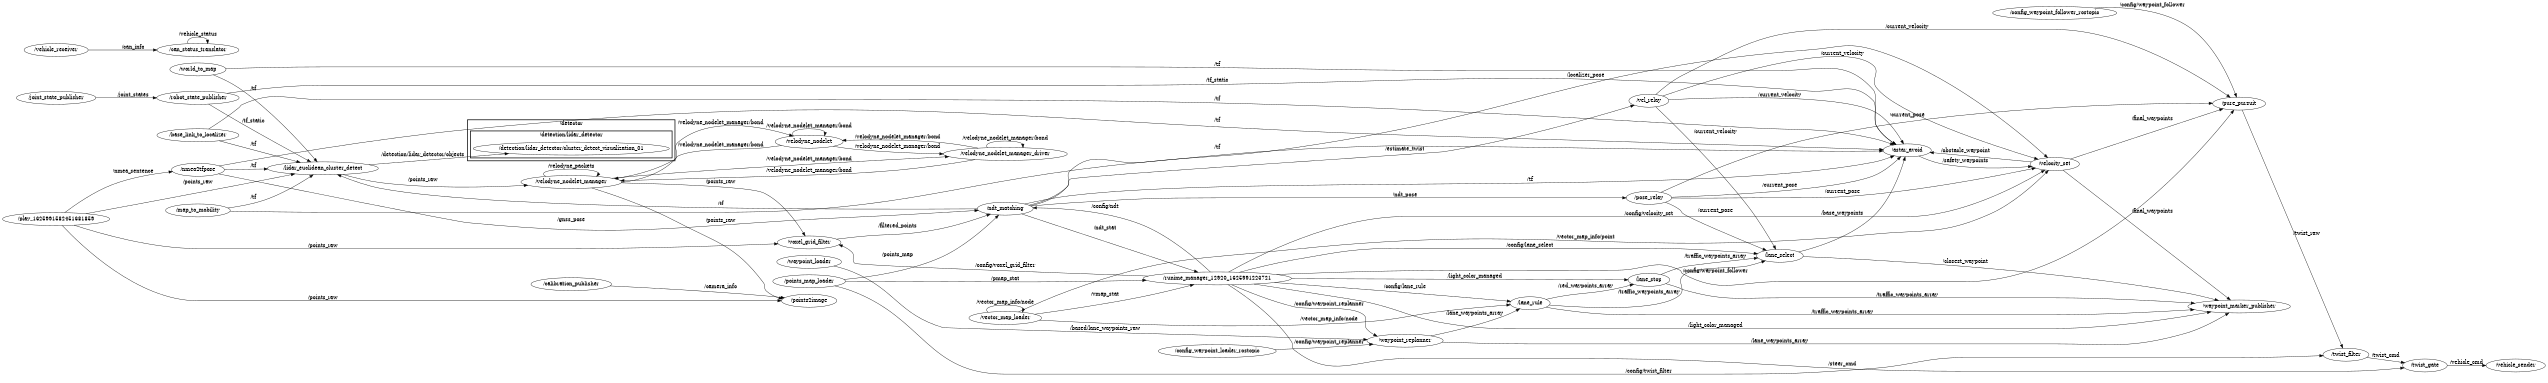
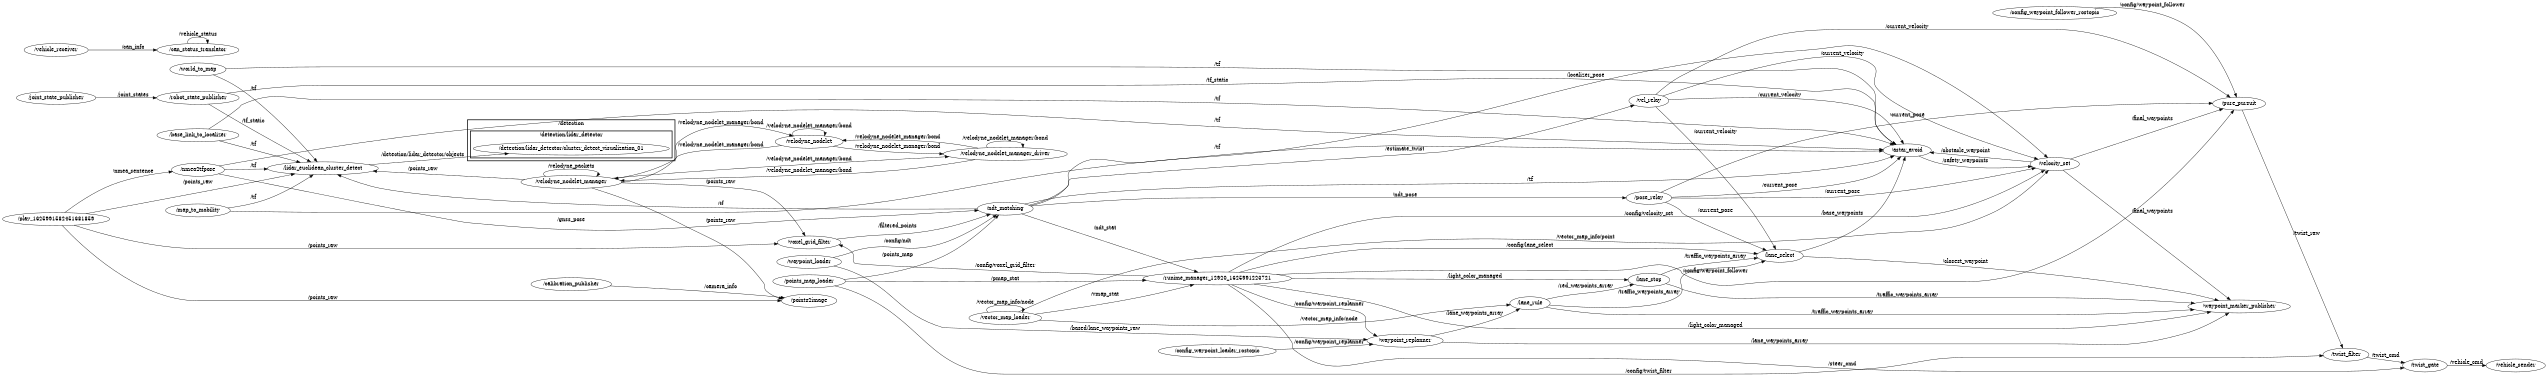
  digraph {
    compound=True
    rank=same
    rankdir=LR
    ranksep=0.2
    node [shape=ellipse]
    edge [penwidth=1]
    n1 [height=0.5 label="/detection/lidar_detector/cluster_detect_visualization_01" width=5.8314]
    n2 [height=0.5 label="/twist_filter" width=1.4443]
    n3 [height=0.5 label="/twist_gate" width=1.3721]
    n4 [height=0.5 label="/vehicle_sender" width=1.8234]
    n5 [height=0.5 label="/waypoint_marker_publisher" width=3.1233]
    n6 [height=0.5 label="/base_link_to_localizer" width=2.5817]
    n7 [height=0.5 label="/astar_avoid" width=1.4985]
    n8 [height=0.5 label="/lidar_euclidean_cluster_detect" width=3.34]
    n9 [height=0.5 label="/velocity_set" width=1.5526]
    n10 [height=0.5 label="/pure_pursuit" width=1.6068]
    n11 [height=0.5 label="/voxel_grid_filter" width=2.022]
    n12 [height=0.5 label="/ndt_matching" width=1.7151]
    n13 [height=0.5 label="/runime_manager_12920_1625991223721" width=4.4774]
    n14 [height=0.5 label="/pose_relay" width=1.4263]
    n15 [height=0.5 label="/vel_relay" width=1.2818]
    n16 [height=0.5 label="/lane_rule" width=1.2818]
    n17 [height=0.5 label="/lane_select" width=1.4443]
    n18 [height=0.5 label="/lane_stop" width=1.2999]
    n19 [height=0.5 label="/waypoint_replanner" width=2.3109]
    n20 [height=0.5 label="/calibration_publisher" width=2.4373]
    n21 [height=0.5 label="/points2image" width=1.6971]
    n22 [height=0.5 label="/velodyne_nodelet_manager_driver" width=3.7733]
    n23 [height=0.5 label="/velodyne_nodelet" width=2.0943]
    n24 [height=0.5 label="/velodyne_nodelet_manager" width=3.0692]
    n25 [height=0.5 label="/robot_state_publisher" width=2.4734]
    n26 [height=0.5 label="/map_to_mobility" width=2.0762]
    n27 [height=0.5 label="/waypoint_loader" width=2.004]
    n28 [height=0.5 label="/vector_map_loader" width=2.2567]
    n29 [height=0.5 label="/config_waypoint_loader_rostopic" width=3.665]
    n30 [height=0.5 label="/world_to_map" width=1.8054]
    n31 [height=0.5 label="/play_1625991582451681859" width=3.2317]
    n32 [height=0.5 label="/nmea2tfpose" width=1.6249]
    n33 [height=0.5 label="/joint_state_publisher" width=2.4192]
    n34 [height=0.5 label="/vehicle_receiver" width=1.9859]
    n35 [height=0.5 label="/can_status_translator" width=2.4192]
    n36 [height=0.5 label="/config_waypoint_follower_rostopic" width=3.8816]
    n37 [height=0.5 label="/points_map_loader" width=2.2567]
    subgraph cluster_1 {
-     label="/detector"
+     label="/detection"
      style=bold
      subgraph cluster_2 {
        label="/detection/lidar_detector"
        style=bold
        n1
      }
    }
    n2 -> n3 [label="/twist_cmd"]
    n3 -> n4 [label="/vehicle_cmd"]
    n6 -> n7 [label="/tf"]
    n6 -> n8 [label="/tf"]
    n7 -> n9 [label="/safety_waypoints"]
    n8 -> n1 [label="/detection/lidar_detector/objects"]
    n9 -> n5 [label="/final_waypoints"]
    n9 -> n7 [label="/obstacle_waypoint"]
    n9 -> n10 [label="/final_waypoints"]
    n10 -> n2 [label="/twist_raw"]
    n11 -> n12 [label="/filtered_points"]
    n12 -> n7 [label="/tf"]
    n12 -> n8 [label="/tf"]
    n12 -> n9 [label="/localizer_pose"]
    n12 -> n13 [label="/ndt_stat"]
    n12 -> n14 [label="/ndt_pose"]
    n12 -> n15 [label="/estimate_twist"]
    n13 -> n3 [label="/steer_cmd"]
    n13 -> n5 [label="/light_color_managed"]
    n13 -> n9 [label="/config/velocity_set"]
    n13 -> n10 [label="/config/waypoint_follower"]
    n13 -> n11 [label="/config/voxel_grid_filter"]
-   n13 -> n12 [label="/config/ndt"]
-   n13 -> n16 [label="/config/lane_rule"]
+   n27 -> n12 [label="/config/ndt"]
    n13 -> n17 [label="/config/lane_select"]
    n13 -> n18 [label="/light_color_managed"]
    n13 -> n19 [label="/config/waypoint_replanner"]
    n14 -> n7 [label="/current_pose"]
    n14 -> n9 [label="/current_pose"]
    n14 -> n10 [label="/current_pose"]
    n14 -> n17 [label="/current_pose"]
    n15 -> n7 [label="/current_velocity"]
    n15 -> n9 [label="/current_velocity"]
    n15 -> n10 [label="/current_velocity"]
    n15 -> n17 [label="/current_velocity"]
    n16 -> n5 [label="/traffic_waypoints_array"]
    n16 -> n17 [label="/traffic_waypoints_array"]
    n16 -> n18 [label="/red_waypoints_array"]
    n17 -> n5 [label="/closest_waypoint"]
    n17 -> n7 [label="/base_waypoints"]
    n18 -> n5 [label="/traffic_waypoints_array"]
    n18 -> n17 [label="/traffic_waypoints_array"]
    n19 -> n5 [label="/lane_waypoints_array"]
    n19 -> n16 [label="/lane_waypoints_array"]
    n20 -> n21 [label="/camera_info"]
    n22 -> n22 [label="/velodyne_nodelet_manager/bond"]
    n22 -> n23 [label="/velodyne_nodelet_manager/bond"]
    n22 -> n24 [label="/velodyne_nodelet_manager/bond"]
    n23 -> n22 [label="/velodyne_nodelet_manager/bond"]
    n23 -> n23 [label="/velodyne_nodelet_manager/bond"]
    n23 -> n24 [label="/velodyne_nodelet_manager/bond"]
-   n8 -> n24 [label="/points_raw"]
+   n24 -> n8 [label="/points_raw"]
    n24 -> n11 [label="/points_raw"]
    n24 -> n21 [label="/points_raw"]
    n24 -> n22 [label="/velodyne_nodelet_manager/bond"]
    n24 -> n23 [label="/velodyne_nodelet_manager/bond"]
    n24 -> n24 [label="/velodyne_packets"]
    n25 -> n7 [label="/tf_static"]
    n25 -> n8 [label="/tf_static"]
    n26 -> n7 [label="/tf"]
    n26 -> n8 [label="/tf"]
    n27 -> n19 [label="/based/lane_waypoints_raw"]
    n28 -> n9 [label="/vector_map_info/point"]
    n28 -> n13 [label="/vmap_stat"]
    n28 -> n16 [label="/vector_map_info/node"]
    n28 -> n28 [label="/vector_map_info/node"]
    n29 -> n19 [label="/config/waypoint_replanner"]
    n30 -> n7 [label="/tf"]
    n30 -> n8 [label="/tf"]
    n31 -> n8 [label="/points_raw"]
    n31 -> n11 [label="/points_raw"]
    n31 -> n21 [label="/points_raw"]
    n31 -> n32 [label="/nmea_sentence"]
    n32 -> n7 [label="/tf"]
    n32 -> n8 [label="/tf"]
    n32 -> n12 [label="/gnss_pose"]
    n33 -> n25 [label="/joint_states"]
    n34 -> n35 [label="/can_info"]
    n35 -> n35 [label="/vehicle_status"]
    n36 -> n10 [label="/config/waypoint_follower"]
    n37 -> n2 [label="/config/twist_filter"]
    n37 -> n12 [label="/points_map"]
    n37 -> n13 [label="/pmap_stat"]
  }
